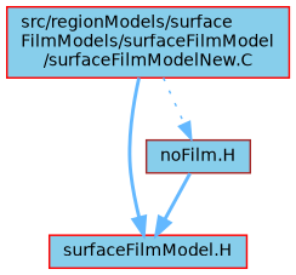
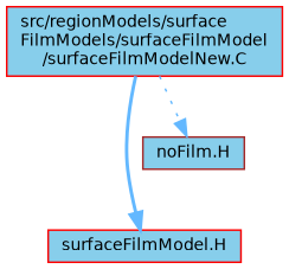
  digraph {
    node [color=red fillcolor=skyblue fontname=Helvetica fontsize=10 shape=box style=filled]
    edge [color=steelblue1 fontname=Helvetica fontsize=10 labelfontname=Helvetica labelfontsize=10 style=bold]
    n1 [fontcolor=black height=0.2 label="src/regionModels/surface\lFilmModels/surfaceFilmModel\l/surfaceFilmModelNew.C" width=0.4]
    n2 [height=0.2 label="surfaceFilmModel.H" width=0.4]
    n3 [color=brown height=0.2 label="noFilm.H" width=0.4]
    n1 -> n2
    n1 -> n3 [style=dotted]
-   n3 -> n2
  }
